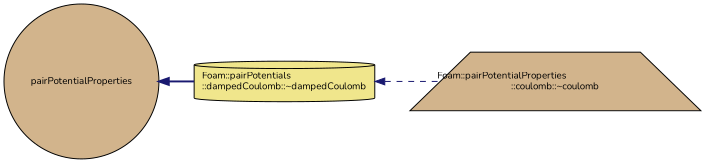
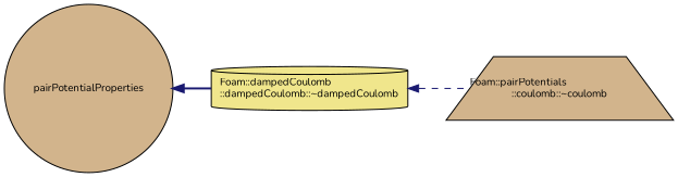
  digraph {
    fontname=Nunito
    rankdir=LR
    node [color=black fillcolor=tan fontname=Nunito fontsize=10 style=filled]
    edge [color=midnightblue dir=back fontname=Nunito fontsize=10 labelfontname=Helvetica labelfontsize=10]
    n1 [fontcolor=black height=0.2 label=pairPotentialProperties shape=circle width=0.4]
-   n2 [fillcolor=khaki height=0.2 label="Foam::pairPotentials\l::dampedCoulomb::~dampedCoulomb" shape=cylinder width=0.4]
-   n3 [height=0.2 label="Foam::pairPotentialProperties\l::coulomb::~coulomb" shape=trapezium width=0.4]
+   n2 [fillcolor=khaki height=0.2 label="Foam::dampedCoulomb\l::dampedCoulomb::~dampedCoulomb" shape=cylinder width=0.4]
+   n3 [height=0.2 label="Foam::pairPotentials\l::coulomb::~coulomb" shape=trapezium width=0.4]
    n1 -> n2 [style=bold]
    n2 -> n3 [style=dashed]
  }
